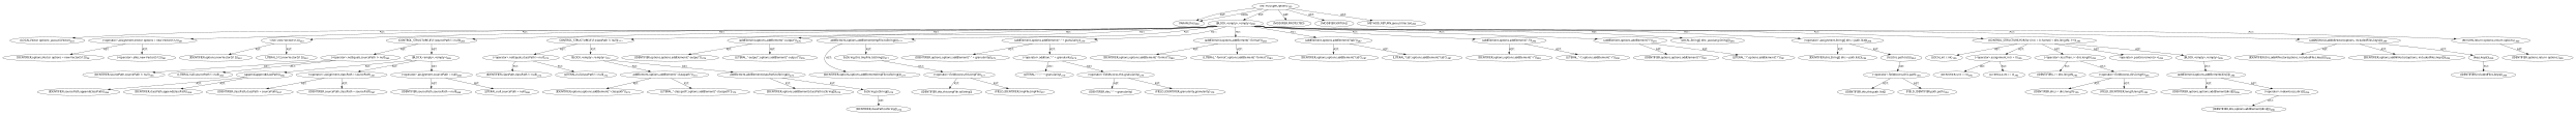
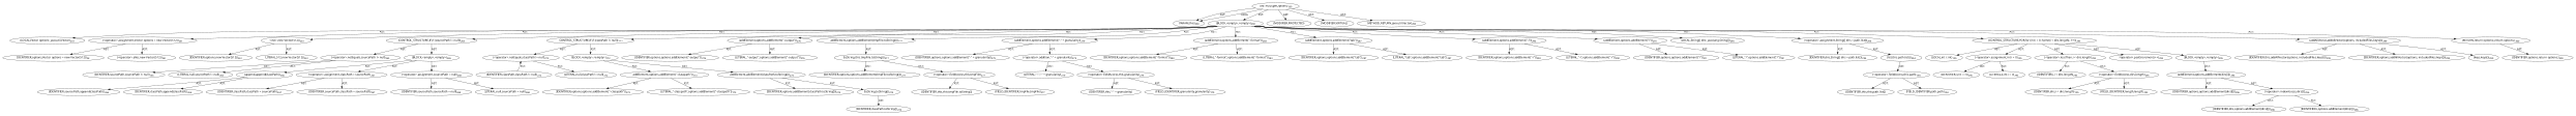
  digraph {
    fontname="Noto Sans"
    node [fontname="Noto Sans"]
    edge [fontname="Noto Sans"]
    n1 [label=<(METHOD,getOptions)<SUB>260</SUB>>]
    n2 [label=<(PARAM,this)<SUB>260</SUB>>]
    n3 [label=<(BLOCK,&lt;empty&gt;,&lt;empty&gt;)<SUB>260</SUB>>]
    n4 [label=<(MODIFIER,PROTECTED)>]
    n5 [label=<(MODIFIER,VIRTUAL)>]
    n6 [label=<(METHOD_RETURN,java.util.Vector)<SUB>260</SUB>>]
    n7 [label=<(LOCAL,Vector options: java.util.Vector)<SUB>261</SUB>>]
    n8 [label=<(&lt;operator&gt;.assignment,Vector options = new Vector(512))<SUB>261</SUB>>]
    n9 [label=<(&lt;init&gt;,new Vector(512))<SUB>261</SUB>>]
    n10 [label=<(CONTROL_STRUCTURE,IF,if (sourcePath != null))<SUB>265</SUB>>]
    n11 [label=<(CONTROL_STRUCTURE,IF,if (classPath != null))<SUB>272</SUB>>]
    n12 [label=<(addElement,options.addElement(&quot;-output&quot;))<SUB>276</SUB>>]
    n13 [label=<(addElement,options.addElement(tmpFile.toString()))<SUB>277</SUB>>]
    n14 [label=<(addElement,options.addElement(&quot;-&quot; + granularity))<SUB>279</SUB>>]
    n15 [label=<(addElement,options.addElement(&quot;-format&quot;))<SUB>283</SUB>>]
    n16 [label=<(addElement,options.addElement(&quot;tab&quot;))<SUB>287</SUB>>]
    n17 [label=<(addElement,options.addElement(&quot;-i&quot;))<SUB>290</SUB>>]
    n18 [label=<(addElement,options.addElement(&quot;/&quot;))<SUB>291</SUB>>]
    n19 [label=<(LOCAL,String[] dirs: java.lang.String[])<SUB>294</SUB>>]
    n20 [label=<(&lt;operator&gt;.assignment,String[] dirs = path.list())<SUB>294</SUB>>]
    n21 [label=<(CONTROL_STRUCTURE,FOR,for (int i = 0; Some(i &lt; dirs.length); i++))<SUB>295</SUB>>]
    n22 [label=<(addAllVector,addAllVector(options, includedFiles.keys()))<SUB>299</SUB>>]
    n23 [label=<(RETURN,return options;,return options;)<SUB>300</SUB>>]
    n24 [label=<(IDENTIFIER,options,Vector options = new Vector(512))<SUB>261</SUB>>]
    n25 [label=<(&lt;operator&gt;.alloc,new Vector(512))<SUB>261</SUB>>]
    n26 [label=<(IDENTIFIER,options,new Vector(512))<SUB>261</SUB>>]
    n27 [label=<(LITERAL,512,new Vector(512))<SUB>261</SUB>>]
    n28 [label=<(&lt;operator&gt;.notEquals,sourcePath != null)<SUB>265</SUB>>]
    n29 [label=<(BLOCK,&lt;empty&gt;,&lt;empty&gt;)<SUB>265</SUB>>]
    n30 [label=<(&lt;operator&gt;.notEquals,classPath != null)<SUB>272</SUB>>]
    n31 [label=<(BLOCK,&lt;empty&gt;,&lt;empty&gt;)<SUB>272</SUB>>]
    n32 [label=<(IDENTIFIER,options,options.addElement(&quot;-output&quot;))<SUB>276</SUB>>]
    n33 [label=<(LITERAL,&quot;-output&quot;,options.addElement(&quot;-output&quot;))<SUB>276</SUB>>]
    n34 [label=<(IDENTIFIER,options,options.addElement(tmpFile.toString()))<SUB>277</SUB>>]
    n35 [label=<(toString,this.tmpFile.toString())<SUB>277</SUB>>]
    n36 [label=<(IDENTIFIER,options,options.addElement(&quot;-&quot; + granularity))<SUB>279</SUB>>]
    n37 [label=<(&lt;operator&gt;.addition,&quot;-&quot; + granularity)<SUB>279</SUB>>]
    n38 [label=<(IDENTIFIER,options,options.addElement(&quot;-format&quot;))<SUB>283</SUB>>]
    n39 [label=<(LITERAL,&quot;-format&quot;,options.addElement(&quot;-format&quot;))<SUB>283</SUB>>]
    n40 [label=<(IDENTIFIER,options,options.addElement(&quot;tab&quot;))<SUB>287</SUB>>]
    n41 [label=<(LITERAL,&quot;tab&quot;,options.addElement(&quot;tab&quot;))<SUB>287</SUB>>]
    n42 [label=<(IDENTIFIER,options,options.addElement(&quot;-i&quot;))<SUB>290</SUB>>]
    n43 [label=<(LITERAL,&quot;-i&quot;,options.addElement(&quot;-i&quot;))<SUB>290</SUB>>]
    n44 [label=<(IDENTIFIER,options,options.addElement(&quot;/&quot;))<SUB>291</SUB>>]
    n45 [label=<(LITERAL,&quot;/&quot;,options.addElement(&quot;/&quot;))<SUB>291</SUB>>]
    n46 [label=<(IDENTIFIER,dirs,String[] dirs = path.list())<SUB>294</SUB>>]
    n47 [label=<(list,this.path.list())<SUB>294</SUB>>]
    n48 [label=<(LOCAL,int i: int)<SUB>295</SUB>>]
    n49 [label=<(&lt;operator&gt;.assignment,int i = 0)<SUB>295</SUB>>]
    n50 [label=<(&lt;operator&gt;.lessThan,i &lt; dirs.length)<SUB>295</SUB>>]
    n51 [label=<(&lt;operator&gt;.postIncrement,i++)<SUB>295</SUB>>]
    n52 [label=<(BLOCK,&lt;empty&gt;,&lt;empty&gt;)<SUB>295</SUB>>]
    n53 [label=<(IDENTIFIER,this,addAllVector(options, includedFiles.keys()))<SUB>299</SUB>>]
    n54 [label=<(IDENTIFIER,options,addAllVector(options, includedFiles.keys()))<SUB>299</SUB>>]
    n55 [label=<(keys,keys())<SUB>299</SUB>>]
    n56 [label=<(IDENTIFIER,options,return options;)<SUB>300</SUB>>]
    n57 [label=<(IDENTIFIER,sourcePath,sourcePath != null)<SUB>265</SUB>>]
    n58 [label=<(LITERAL,null,sourcePath != null)<SUB>265</SUB>>]
    n59 [label=<(append,append(classPath))<SUB>266</SUB>>]
    n60 [label=<(&lt;operator&gt;.assignment,classPath = sourcePath)<SUB>267</SUB>>]
    n61 [label=<(&lt;operator&gt;.assignment,sourcePath = null)<SUB>268</SUB>>]
    n62 [label=<(IDENTIFIER,sourcePath,append(classPath))<SUB>266</SUB>>]
    n63 [label=<(IDENTIFIER,classPath,append(classPath))<SUB>266</SUB>>]
    n64 [label=<(IDENTIFIER,classPath,classPath = sourcePath)<SUB>267</SUB>>]
    n65 [label=<(IDENTIFIER,sourcePath,classPath = sourcePath)<SUB>267</SUB>>]
    n66 [label=<(IDENTIFIER,sourcePath,sourcePath = null)<SUB>268</SUB>>]
    n67 [label=<(LITERAL,null,sourcePath = null)<SUB>268</SUB>>]
    n68 [label=<(IDENTIFIER,classPath,classPath != null)<SUB>272</SUB>>]
    n69 [label=<(LITERAL,null,classPath != null)<SUB>272</SUB>>]
    n70 [label=<(addElement,options.addElement(&quot;-classpath&quot;))<SUB>273</SUB>>]
    n71 [label=<(addElement,addElement(classPath.toString()))<SUB>274</SUB>>]
    n72 [label=<(IDENTIFIER,options,options.addElement(&quot;-classpath&quot;))<SUB>273</SUB>>]
    n73 [label=<(LITERAL,&quot;-classpath&quot;,options.addElement(&quot;-classpath&quot;))<SUB>273</SUB>>]
    n74 [label=<(IDENTIFIER,options,addElement(classPath.toString()))<SUB>274</SUB>>]
    n75 [label=<(toString,toString())<SUB>274</SUB>>]
    n76 [label=<(IDENTIFIER,classPath,toString())<SUB>274</SUB>>]
    n77 [label=<(&lt;operator&gt;.fieldAccess,this.tmpFile)<SUB>277</SUB>>]
    n78 [label=<(IDENTIFIER,this,this.tmpFile.toString())>]
    n79 [label=<(FIELD_IDENTIFIER,tmpFile,tmpFile)<SUB>277</SUB>>]
    n80 [label=<(LITERAL,&quot;-&quot;,&quot;-&quot; + granularity)<SUB>279</SUB>>]
    n81 [label=<(&lt;operator&gt;.fieldAccess,this.granularity)<SUB>279</SUB>>]
    n82 [label=<(IDENTIFIER,this,&quot;-&quot; + granularity)>]
    n83 [label=<(FIELD_IDENTIFIER,granularity,granularity)<SUB>279</SUB>>]
    n84 [label=<(&lt;operator&gt;.fieldAccess,this.path)<SUB>294</SUB>>]
    n85 [label=<(IDENTIFIER,this,this.path.list())>]
    n86 [label=<(FIELD_IDENTIFIER,path,path)<SUB>294</SUB>>]
    n87 [label=<(IDENTIFIER,i,int i = 0)<SUB>295</SUB>>]
    n88 [label=<(LITERAL,0,int i = 0)<SUB>295</SUB>>]
    n89 [label=<(IDENTIFIER,i,i &lt; dirs.length)<SUB>295</SUB>>]
    n90 [label=<(&lt;operator&gt;.fieldAccess,dirs.length)<SUB>295</SUB>>]
    n91 [label=<(addElement,options.addElement(dirs[i]))<SUB>296</SUB>>]
    n92 [label=<(IDENTIFIER,dirs,i &lt; dirs.length)<SUB>295</SUB>>]
    n93 [label=<(FIELD_IDENTIFIER,length,length)<SUB>295</SUB>>]
    n94 [label=<(IDENTIFIER,options,options.addElement(dirs[i]))<SUB>296</SUB>>]
    n95 [label=<(&lt;operator&gt;.indexAccess,dirs[i])<SUB>296</SUB>>]
    n96 [label=<(IDENTIFIER,dirs,options.addElement(dirs[i]))<SUB>296</SUB>>]
-   n98 [label=<(IDENTIFIER,includedFiles,keys())<SUB>299</SUB>>]
+   n97 [label=<(IDENTIFIER,i,options.addElement(dirs[i]))<SUB>296</SUB>>]
    n1 -> n2 [label="AST: "]
    n1 -> n2 [label="DDG: "]
    n1 -> n3 [label="AST: "]
    n1 -> n4 [label="AST: "]
    n1 -> n5 [label="AST: "]
    n1 -> n6 [label="AST: "]
    n3 -> n7 [label="AST: "]
    n3 -> n8 [label="AST: "]
    n3 -> n9 [label="AST: "]
    n3 -> n10 [label="AST: "]
    n3 -> n11 [label="AST: "]
    n3 -> n12 [label="AST: "]
    n3 -> n13 [label="AST: "]
    n3 -> n14 [label="AST: "]
    n3 -> n15 [label="AST: "]
    n3 -> n16 [label="AST: "]
    n3 -> n17 [label="AST: "]
    n3 -> n18 [label="AST: "]
    n3 -> n19 [label="AST: "]
    n3 -> n20 [label="AST: "]
    n3 -> n21 [label="AST: "]
    n3 -> n22 [label="AST: "]
    n3 -> n23 [label="AST: "]
    n8 -> n24 [label="AST: "]
    n8 -> n25 [label="AST: "]
    n9 -> n26 [label="AST: "]
    n9 -> n27 [label="AST: "]
    n10 -> n28 [label="AST: "]
    n10 -> n29 [label="AST: "]
    n11 -> n30 [label="AST: "]
    n11 -> n31 [label="AST: "]
    n12 -> n32 [label="AST: "]
    n12 -> n33 [label="AST: "]
-   n13 -> n34 [label="AST: "]
+   n35 -> n34 [label="AST: "]
    n13 -> n35 [label="AST: "]
    n14 -> n36 [label="AST: "]
    n14 -> n37 [label="AST: "]
    n15 -> n38 [label="AST: "]
    n15 -> n39 [label="AST: "]
    n16 -> n40 [label="AST: "]
    n16 -> n41 [label="AST: "]
    n17 -> n42 [label="AST: "]
    n17 -> n43 [label="AST: "]
    n18 -> n44 [label="AST: "]
    n18 -> n45 [label="AST: "]
    n20 -> n46 [label="AST: "]
    n20 -> n47 [label="AST: "]
    n21 -> n48 [label="AST: "]
    n21 -> n49 [label="AST: "]
    n21 -> n50 [label="AST: "]
    n21 -> n51 [label="AST: "]
    n21 -> n52 [label="AST: "]
    n22 -> n53 [label="AST: "]
    n22 -> n54 [label="AST: "]
    n22 -> n55 [label="AST: "]
    n23 -> n56 [label="AST: "]
    n28 -> n57 [label="AST: "]
    n28 -> n58 [label="AST: "]
    n29 -> n59 [label="AST: "]
    n29 -> n60 [label="AST: "]
    n29 -> n61 [label="AST: "]
-   n30 -> n68 [label="AST: "]
+   n68 -> n30 [label="AST: "]
    n30 -> n69 [label="AST: "]
    n31 -> n70 [label="AST: "]
    n31 -> n71 [label="AST: "]
    n35 -> n77 [label="AST: "]
    n37 -> n80 [label="AST: "]
    n37 -> n81 [label="AST: "]
    n47 -> n84 [label="AST: "]
    n49 -> n87 [label="AST: "]
    n49 -> n88 [label="AST: "]
    n50 -> n89 [label="AST: "]
    n50 -> n90 [label="AST: "]
    n52 -> n91 [label="AST: "]
-   n55 -> n98 [label="AST: "]
    n59 -> n62 [label="AST: "]
    n59 -> n63 [label="AST: "]
    n60 -> n64 [label="AST: "]
    n60 -> n65 [label="AST: "]
    n61 -> n66 [label="AST: "]
    n61 -> n67 [label="AST: "]
    n70 -> n72 [label="AST: "]
    n70 -> n73 [label="AST: "]
    n71 -> n74 [label="AST: "]
    n71 -> n75 [label="AST: "]
    n75 -> n76 [label="AST: "]
    n77 -> n78 [label="AST: "]
    n77 -> n79 [label="AST: "]
    n81 -> n82 [label="AST: "]
    n81 -> n83 [label="AST: "]
    n84 -> n85 [label="AST: "]
    n84 -> n86 [label="AST: "]
    n90 -> n92 [label="AST: "]
    n90 -> n93 [label="AST: "]
    n91 -> n94 [label="AST: "]
    n91 -> n95 [label="AST: "]
    n95 -> n96 [label="AST: "]
+   n95 -> n97 [label="AST: "]
  }
